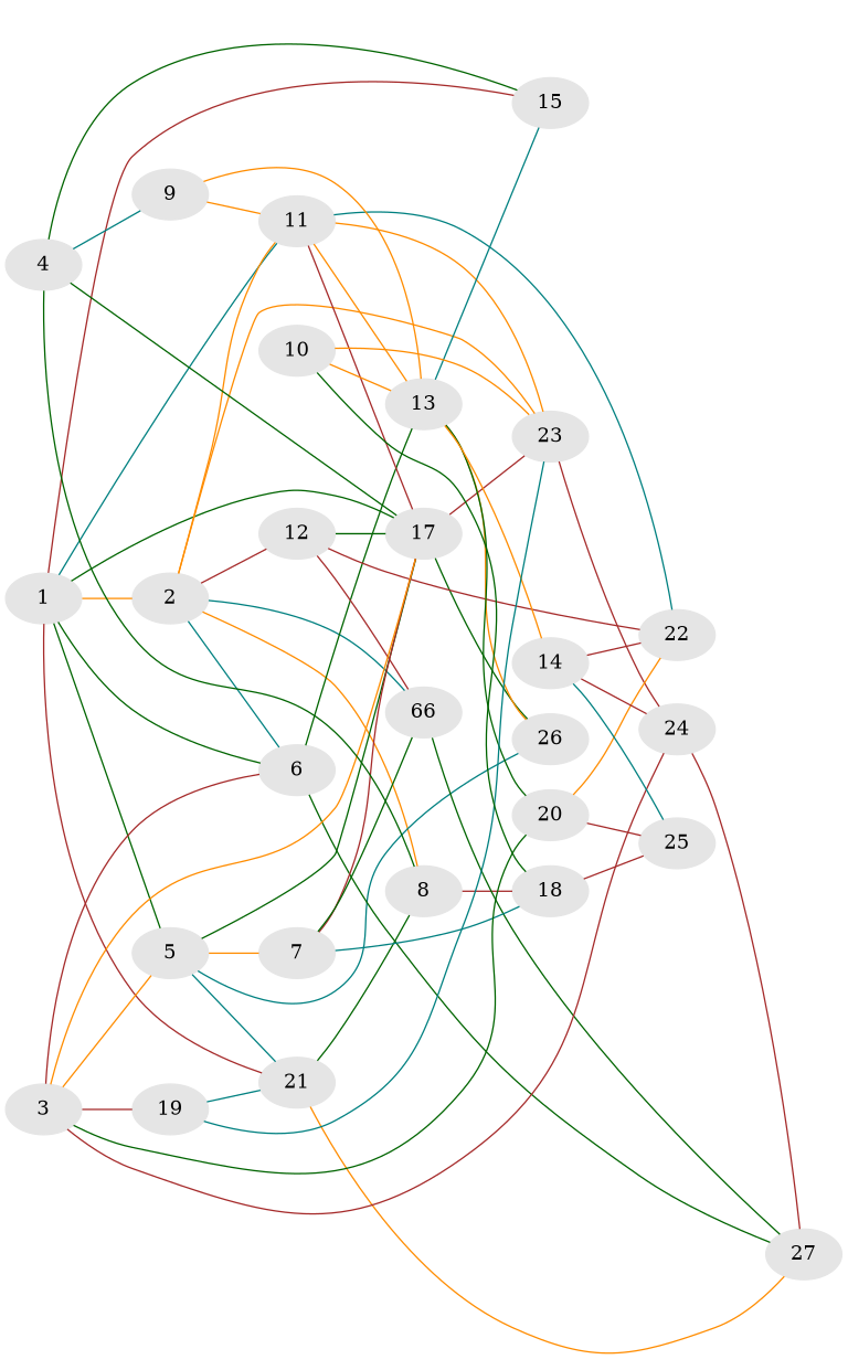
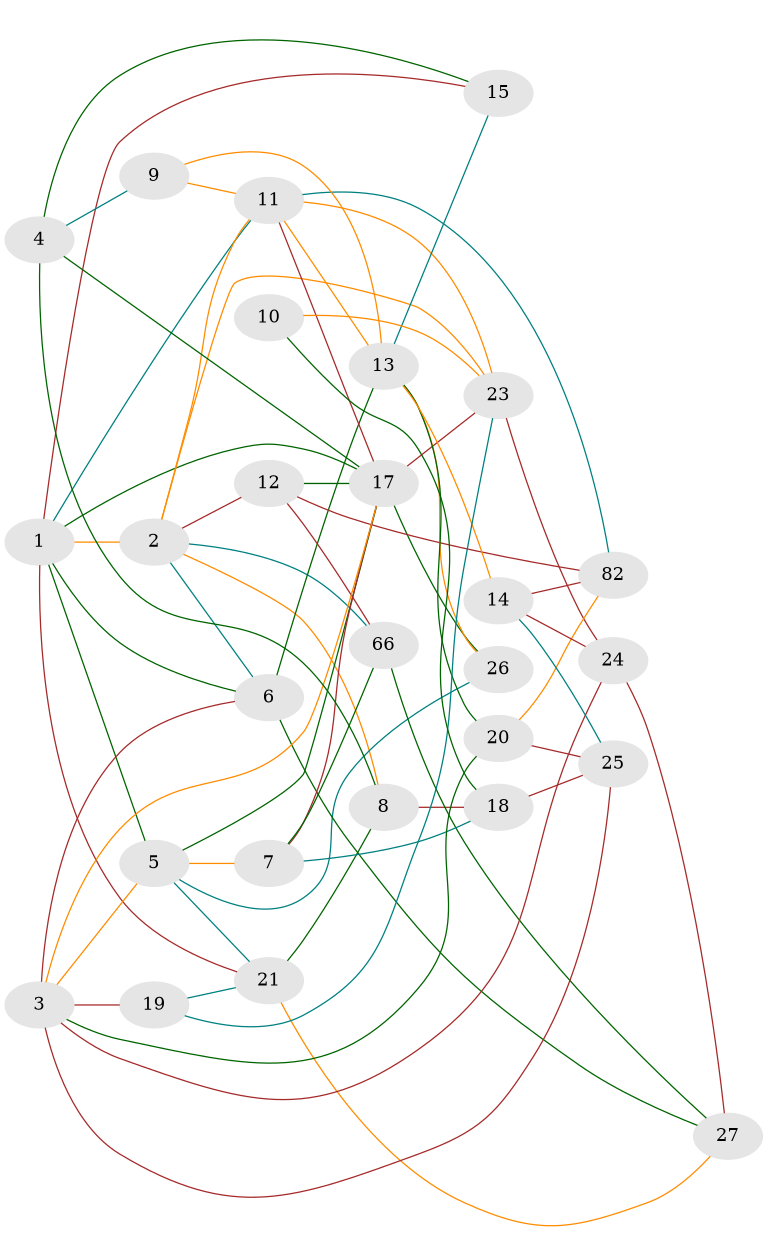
  graph {
    rankdir=LR
    node [color=gray90 style=filled]
    edge [color=brown weight=1.0]
    1
    2
    5
    6
    11
    15
    17
    21
    8
    12
    n11 [label=66]
    23
    26
    7
    13
    27
-   22
+   22 [label=82]
    18
    24
    3
    19
    20
    25
    4
    9
    14
    10
    1 -- 2 [color=darkorange weight=2.0]
    1 -- 5 [color=darkgreen]
    1 -- 6 [color=darkgreen weight=2.0]
    1 -- 11 [color=teal]
    1 -- 15
    1 -- 17 [color=darkgreen]
    1 -- 21
    2 -- 6 [color=teal]
    2 -- 11 [color=darkorange weight=2.0]
    2 -- 8 [color=darkorange weight=2.0]
    2 -- 12
    2 -- n11 [color=teal]
    2 -- 23 [color=darkorange]
    5 -- 17 [color=darkgreen weight=2.0]
    5 -- 21 [color=teal]
    5 -- 26 [color=teal]
    5 -- 7 [color=darkorange]
    6 -- 13 [color=darkgreen]
    6 -- 27 [color=darkgreen]
    11 -- 17
    11 -- 23 [color=darkorange]
    11 -- 13 [color=darkorange]
    11 -- 22 [color=teal]
    17 -- 23
    17 -- 26 [color=darkgreen]
    21 -- 8 [color=darkgreen weight=2.0]
    21 -- 27 [color=darkorange]
    8 -- 18
    12 -- 17 [color=darkgreen]
    12 -- n11
    12 -- 22
    n11 -- 27 [color=darkgreen]
    23 -- 24
    7 -- 17
    7 -- n11 [color=darkgreen]
    7 -- 18 [color=teal]
    13 -- 15 [color=teal]
    13 -- 26 [color=darkorange]
    13 -- 20 [color=darkgreen]
    13 -- 14 [color=darkorange]
    18 -- 25
    24 -- 27
    3 -- 5 [color=darkorange]
    3 -- 6
    3 -- 17 [color=darkorange]
    3 -- 24
    3 -- 19 [weight=2.0]
    3 -- 20 [color=darkgreen]
+   3 -- 25
    19 -- 21 [color=teal]
    19 -- 23 [color=teal]
    20 -- 22 [color=darkorange]
    20 -- 25
    4 -- 15 [color=darkgreen]
    4 -- 17 [color=darkgreen]
    4 -- 8 [color=darkgreen]
    4 -- 9 [color=teal]
    9 -- 11 [color=darkorange]
    9 -- 13 [color=darkorange weight=2.0]
    14 -- 22
    14 -- 24
    14 -- 25 [color=teal]
    10 -- 23 [color=darkorange]
-   10 -- 13 [color=darkorange weight=2.0]
    10 -- 18 [color=darkgreen]
  }
